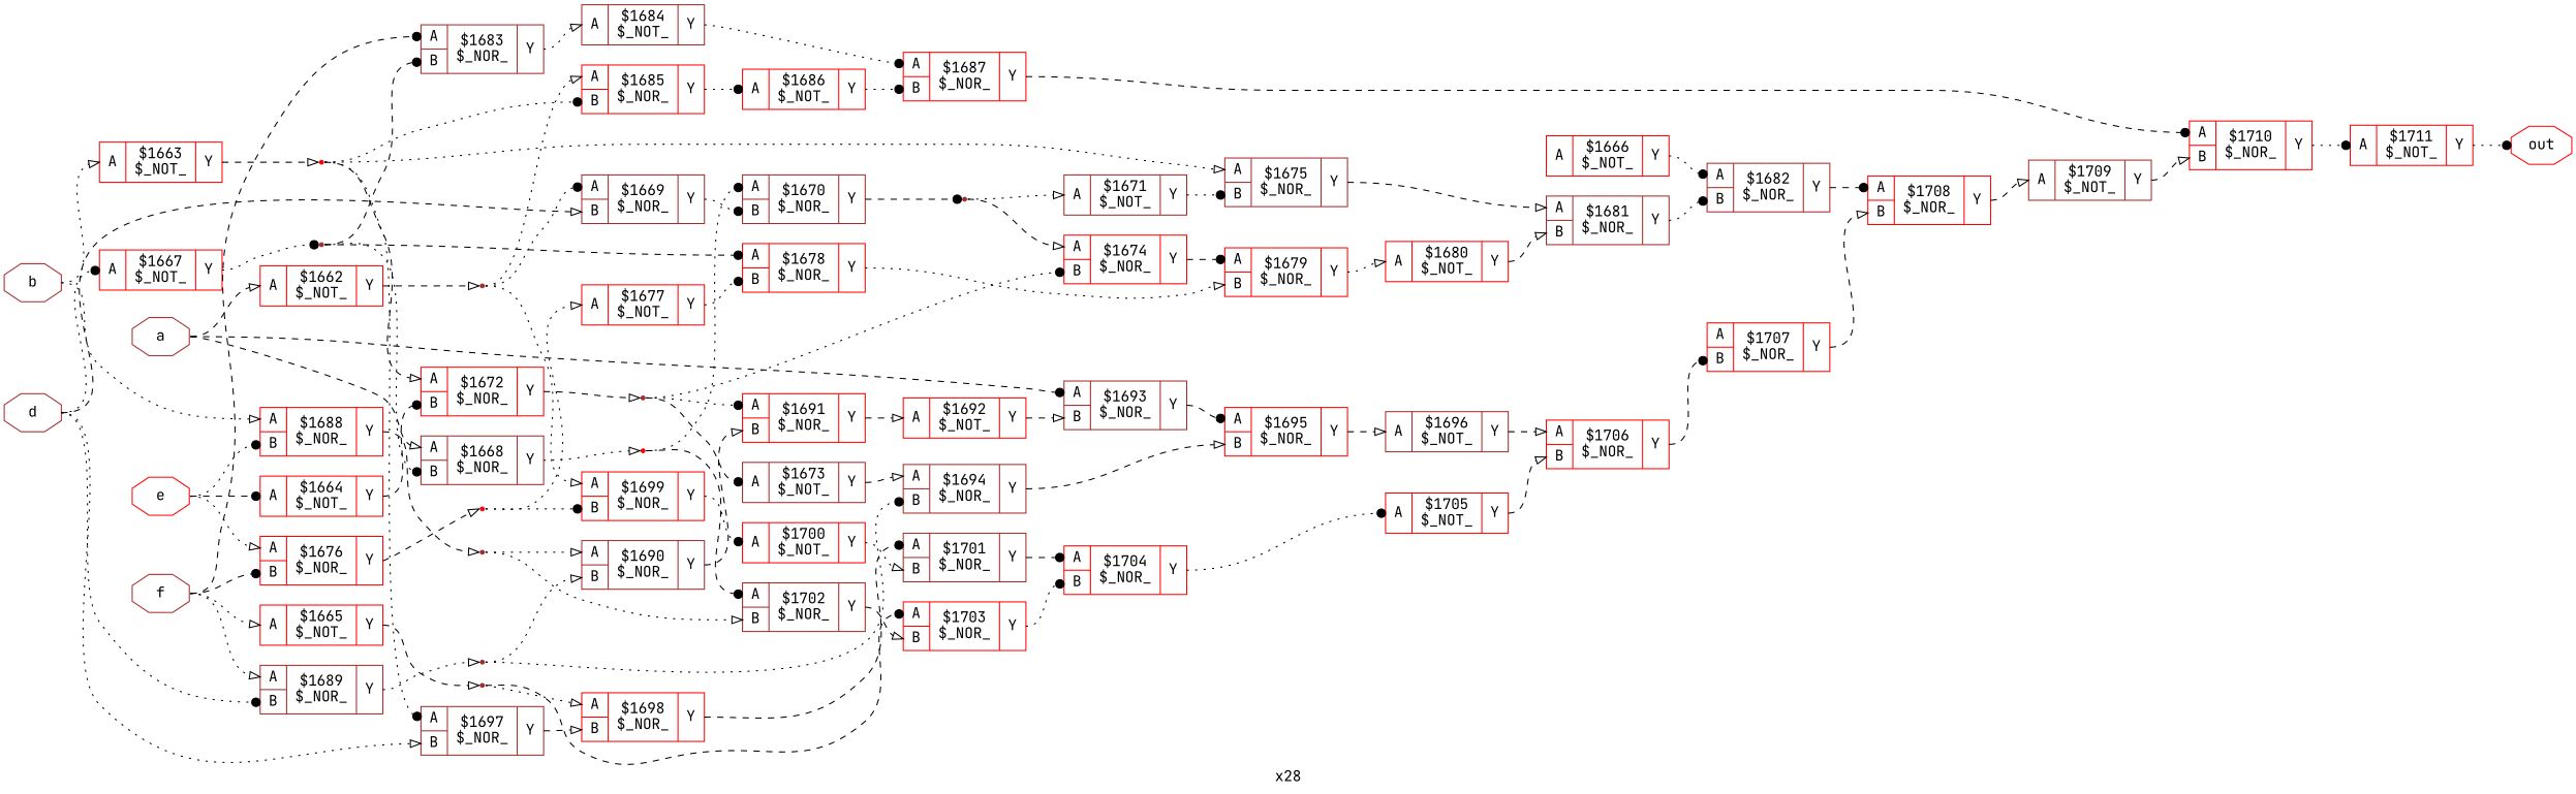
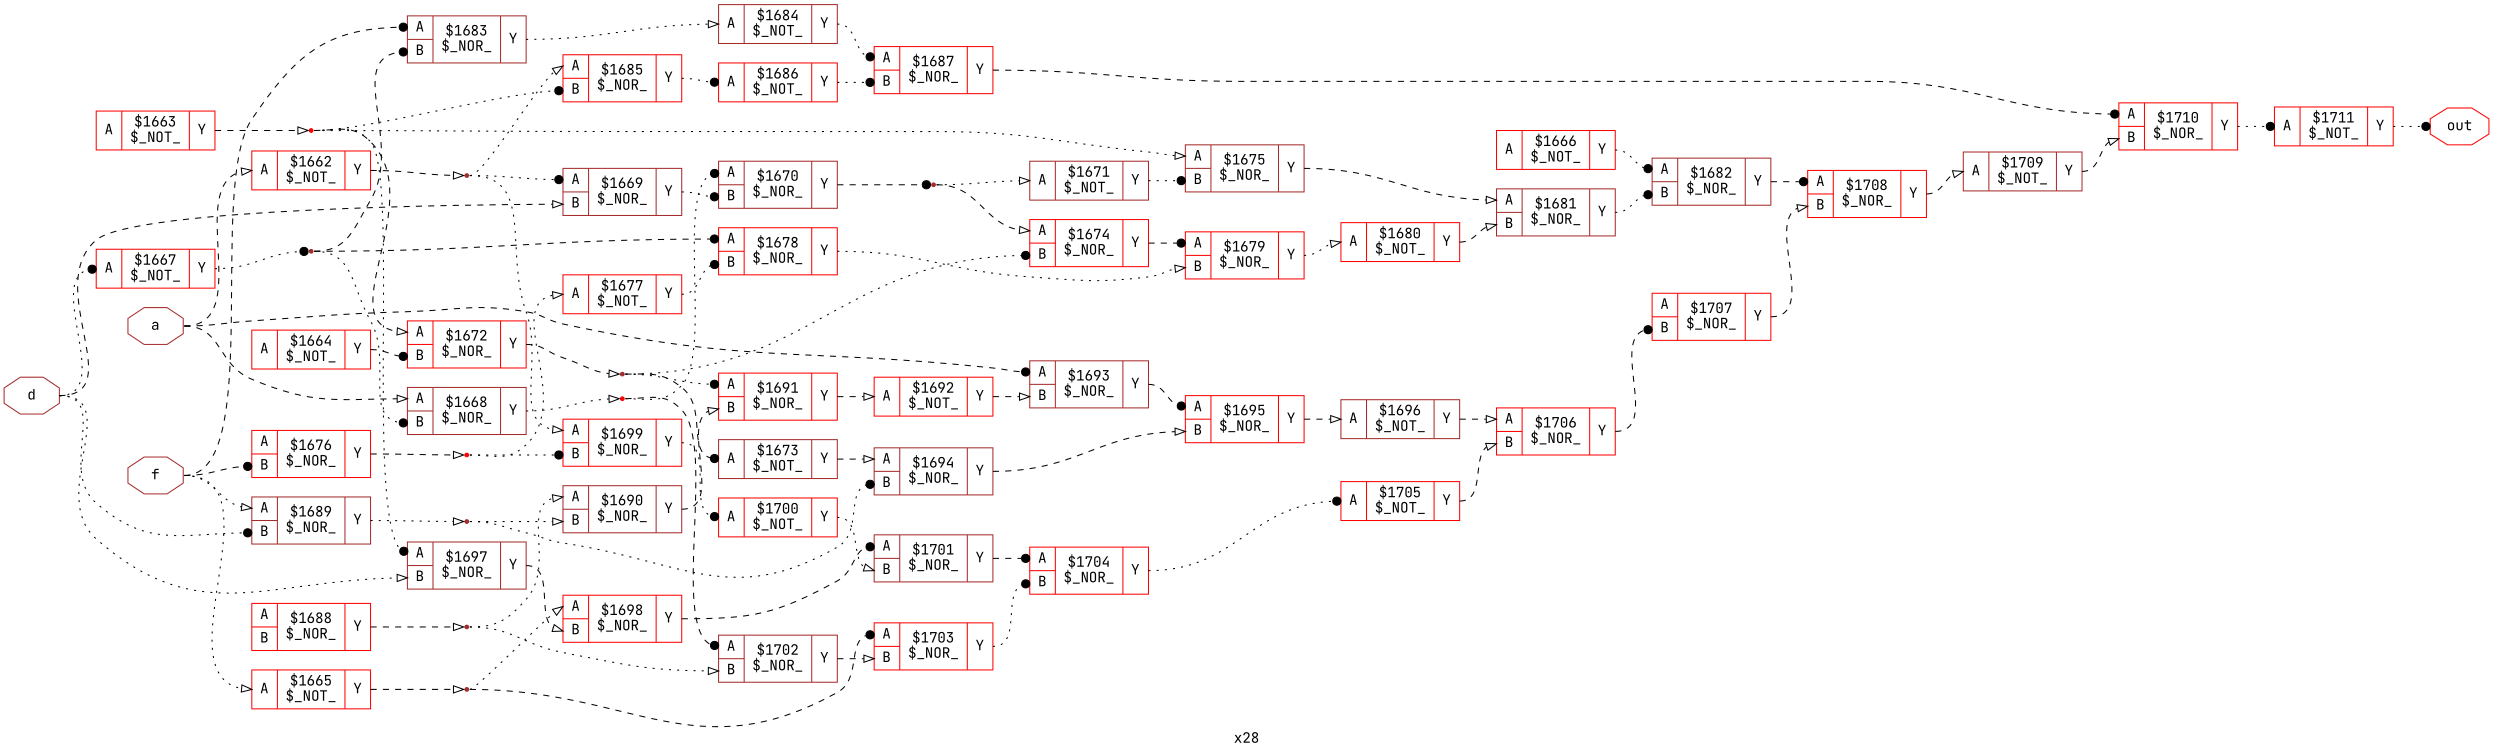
  digraph {
    fontname="JetBrains Mono"
    label=x28
    rankdir=LR
    remincross=true
    node [color=red fontname="JetBrains Mono" shape=record]
    edge [arrowhead=onormal color=black fontname="JetBrains Mono" headport="p57:w" style=dotted tailport="p58:e"]
    n50 [color=brown fontcolor=black label=a shape=octagon]
    c59 [label="{{<p57> A}|$1662\n$_NOT_|{<p58> Y}}"]
    c66 [color=brown label="{{<p57> A|<p65> B}|$1668\n$_NOR_|{<p58> Y}}"]
    c91 [color=brown label="{{<p57> A|<p65> B}|$1693\n$_NOR_|{<p58> Y}}"]
    n48 [color=brown shape=point]
    n5 [shape=point]
    c93 [label="{{<p57> A|<p65> B}|$1695\n$_NOR_|{<p58> Y}}"]
-   n51 [color=brown fontcolor=black label=b shape=octagon]
    c60 [label="{{<p57> A}|$1663\n$_NOT_|{<p58> Y}}"]
    c86 [label="{{<p57> A|<p65> B}|$1688\n$_NOR_|{<p58> Y}}"]
    n49 [shape=point]
    n25 [color=brown shape=point]
    c63 [label="{{<p57> A}|$1666\n$_NOT_|{<p58> Y}}"]
    c80 [color=brown label="{{<p57> A|<p65> B}|$1682\n$_NOR_|{<p58> Y}}"]
    c105 [label="{{<p57> A|<p65> B}|$1707\n$_NOR_|{<p58> Y}}"]
    c106 [label="{{<p57> A|<p65> B}|$1708\n$_NOR_|{<p58> Y}}"]
    n53 [color=brown fontcolor=black label=d shape=octagon]
    c64 [label="{{<p57> A}|$1667\n$_NOT_|{<p58> Y}}"]
    c67 [color=brown label="{{<p57> A|<p65> B}|$1669\n$_NOR_|{<p58> Y}}"]
    c87 [color=brown label="{{<p57> A|<p65> B}|$1689\n$_NOR_|{<p58> Y}}"]
    c95 [color=brown label="{{<p57> A|<p65> B}|$1697\n$_NOR_|{<p58> Y}}"]
    n4 [color=brown shape=point]
    c68 [color=brown label="{{<p57> A|<p65> B}|$1670\n$_NOR_|{<p58> Y}}"]
    n26 [color=brown shape=point]
    c96 [label="{{<p57> A|<p65> B}|$1698\n$_NOR_|{<p58> Y}}"]
-   n54 [fontcolor=black label=e shape=octagon]
    c61 [label="{{<p57> A}|$1664\n$_NOT_|{<p58> Y}}"]
    c74 [label="{{<p57> A|<p65> B}|$1676\n$_NOR_|{<p58> Y}}"]
    c70 [label="{{<p57> A|<p65> B}|$1672\n$_NOR_|{<p58> Y}}"]
    n13 [shape=point]
    n55 [color=brown fontcolor=black label=f shape=octagon]
    c62 [label="{{<p57> A}|$1665\n$_NOT_|{<p58> Y}}"]
    c81 [color=brown label="{{<p57> A|<p65> B}|$1683\n$_NOR_|{<p58> Y}}"]
    n2 [color=brown shape=point]
    c82 [color=brown label="{{<p57> A}|$1684\n$_NOT_|{<p58> Y}}"]
    n56 [fontcolor=black label=out shape=octagon]
    c83 [label="{{<p57> A|<p65> B}|$1685\n$_NOR_|{<p58> Y}}"]
    c97 [label="{{<p57> A|<p65> B}|$1699\n$_NOR_|{<p58> Y}}"]
    c73 [color=brown label="{{<p57> A|<p65> B}|$1675\n$_NOR_|{<p58> Y}}"]
    n9 [color=brown shape=point]
    c101 [label="{{<p57> A|<p65> B}|$1703\n$_NOR_|{<p58> Y}}"]
    c76 [label="{{<p57> A|<p65> B}|$1678\n$_NOR_|{<p58> Y}}"]
    c100 [color=brown label="{{<p57> A|<p65> B}|$1702\n$_NOR_|{<p58> Y}}"]
    n7 [color=brown shape=point]
    c69 [color=brown label="{{<p57> A}|$1671\n$_NOT_|{<p58> Y}}"]
    c72 [label="{{<p57> A|<p65> B}|$1674\n$_NOR_|{<p58> Y}}"]
    c79 [color=brown label="{{<p57> A|<p65> B}|$1681\n$_NOR_|{<p58> Y}}"]
    c71 [color=brown label="{{<p57> A}|$1673\n$_NOT_|{<p58> Y}}"]
    c89 [label="{{<p57> A|<p65> B}|$1691\n$_NOR_|{<p58> Y}}"]
    c92 [color=brown label="{{<p57> A|<p65> B}|$1694\n$_NOR_|{<p58> Y}}"]
    c77 [label="{{<p57> A|<p65> B}|$1679\n$_NOR_|{<p58> Y}}"]
    c78 [label="{{<p57> A}|$1680\n$_NOT_|{<p58> Y}}"]
    c75 [label="{{<p57> A}|$1677\n$_NOT_|{<p58> Y}}"]
    c107 [color=brown label="{{<p57> A}|$1709\n$_NOT_|{<p58> Y}}"]
    c85 [label="{{<p57> A|<p65> B}|$1687\n$_NOR_|{<p58> Y}}"]
    c108 [label="{{<p57> A|<p65> B}|$1710\n$_NOR_|{<p58> Y}}"]
    c84 [label="{{<p57> A}|$1686\n$_NOT_|{<p58> Y}}"]
    c109 [label="{{<p57> A}|$1711\n$_NOT_|{<p58> Y}}"]
    c88 [color=brown label="{{<p57> A|<p65> B}|$1690\n$_NOR_|{<p58> Y}}"]
    c90 [label="{{<p57> A}|$1692\n$_NOT_|{<p58> Y}}"]
    c94 [color=brown label="{{<p57> A}|$1696\n$_NOT_|{<p58> Y}}"]
    c104 [label="{{<p57> A|<p65> B}|$1706\n$_NOR_|{<p58> Y}}"]
    c99 [color=brown label="{{<p57> A|<p65> B}|$1701\n$_NOR_|{<p58> Y}}"]
    c102 [label="{{<p57> A|<p65> B}|$1704\n$_NOR_|{<p58> Y}}"]
    c98 [label="{{<p57> A}|$1700\n$_NOT_|{<p58> Y}}"]
    c103 [label="{{<p57> A}|$1705\n$_NOT_|{<p58> Y}}"]
    n50 -> c59 [style=dashed tailport=e]
    n50 -> c66 [style=dashed tailport=e]
    n50 -> c91 [arrowhead=dot style=dashed tailport=e]
    c59 -> n48 [headport=w style=dashed]
    c66 -> n5 [headport=w]
    c91 -> c93 [arrowhead=dot style=dashed]
    n48 -> c67 [arrowhead=dot tailport=e]
    n48 -> c83 [tailport=e]
    n48 -> c97 [tailport=e]
    n5 -> c68 [arrowhead=dot tailport=e]
    n5 -> c100 [arrowhead=dot style=dashed tailport=e]
    c93 -> c94 [style=dashed]
-   n51 -> c60 [tailport=e]
-   n51 -> c86 [tailport=e]
    c60 -> n49 [headport=w style=dashed]
    c86 -> n25 [headport=w style=dashed]
    n49 -> c95 [arrowhead=dot tailport=e]
    n49 -> c70 [style=dashed tailport=e]
    n49 -> c83 [arrowhead=dot headport="p65:w" tailport=e]
    n49 -> c73 [tailport=e]
    n25 -> c100 [headport="p65:w" tailport=e]
    n25 -> c88 [tailport=e]
    c63 -> c80 [arrowhead=dot]
    c80 -> c106 [arrowhead=dot style=dashed]
    c105 -> c106 [headport="p65:w" style=dashed]
    c106 -> c107 [style=dashed]
    n53 -> c64 [arrowhead=dot tailport=e]
    n53 -> c67 [headport="p65:w" style=dashed tailport=e]
    n53 -> c87 [arrowhead=dot headport="p65:w" tailport=e]
    n53 -> c95 [headport="p65:w" tailport=e]
    c64 -> n4 [arrowhead=dot headport=w]
    c67 -> c68 [arrowhead=dot headport="p65:w"]
    c87 -> n26 [headport=w]
    c95 -> c96 [headport="p65:w" style=dashed]
    n4 -> c66 [arrowhead=dot headport="p65:w" tailport=e]
    n4 -> c81 [arrowhead=dot headport="p65:w" style=dashed tailport=e]
    n4 -> c76 [arrowhead=dot style=dashed tailport=e]
    c68 -> n7 [arrowhead=dot headport=w style=dashed]
    n26 -> c92 [arrowhead=dot headport="p65:w" tailport=e]
    n26 -> c88 [headport="p65:w" tailport=e]
    c96 -> c99 [arrowhead=dot style=dashed]
-   n54 -> c86 [arrowhead=dot headport="p65:w" tailport=e]
-   n54 -> c61 [arrowhead=dot style=dashed tailport=e]
-   n54 -> c74 [tailport=e]
    c61 -> c70 [arrowhead=dot headport="p65:w" style=dashed]
    c74 -> n13 [headport=w style=dashed]
    c70 -> n9 [headport=w style=dashed]
    n13 -> c97 [arrowhead=dot headport="p65:w" tailport=e]
    n13 -> c75 [tailport=e]
    n55 -> c87 [tailport=e]
    n55 -> c74 [arrowhead=dot headport="p65:w" style=dashed tailport=e]
    n55 -> c62 [tailport=e]
    n55 -> c81 [arrowhead=dot style=dashed tailport=e]
    c62 -> n2 [headport=w style=dashed]
    c81 -> c82
    n2 -> c96 [tailport=e]
    n2 -> c101 [arrowhead=dot style=dashed tailport=e]
    c82 -> c85 [arrowhead=dot]
    c83 -> c84 [arrowhead=dot]
    c97 -> c98 [arrowhead=dot]
    c73 -> c79 [style=dashed]
    n9 -> c72 [arrowhead=dot headport="p65:w" tailport=e]
    n9 -> c71 [arrowhead=dot style=dashed tailport=e]
    n9 -> c89 [arrowhead=dot tailport=e]
    c101 -> c102 [arrowhead=dot headport="p65:w"]
    c76 -> c77 [headport="p65:w"]
    c100 -> c101 [headport="p65:w" style=dashed]
    n7 -> c69 [tailport=e]
    n7 -> c72 [style=dashed tailport=e]
    c69 -> c73 [arrowhead=dot headport="p65:w"]
    c72 -> c77 [arrowhead=dot style=dashed]
    c79 -> c80 [arrowhead=dot headport="p65:w"]
    c71 -> c92 [style=dashed]
    c89 -> c90 [style=dashed]
    c92 -> c93 [headport="p65:w" style=dashed]
    c77 -> c78
    c78 -> c79 [headport="p65:w" style=dashed]
    c75 -> c76 [arrowhead=dot headport="p65:w"]
    c107 -> c108 [headport="p65:w" style=dashed]
    c85 -> c108 [arrowhead=dot style=dashed]
    c108 -> c109 [arrowhead=dot]
    c84 -> c85 [arrowhead=dot headport="p65:w"]
    c109 -> n56 [arrowhead=dot headport=w]
    c88 -> c89 [headport="p65:w" style=dashed]
    c90 -> c91 [headport="p65:w" style=dashed]
    c94 -> c104 [style=dashed]
    c104 -> c105 [arrowhead=dot headport="p65:w" style=dashed]
    c99 -> c102 [arrowhead=dot style=dashed]
    c102 -> c103 [arrowhead=dot]
    c98 -> c99 [headport="p65:w"]
    c103 -> c104 [headport="p65:w" style=dashed]
  }
